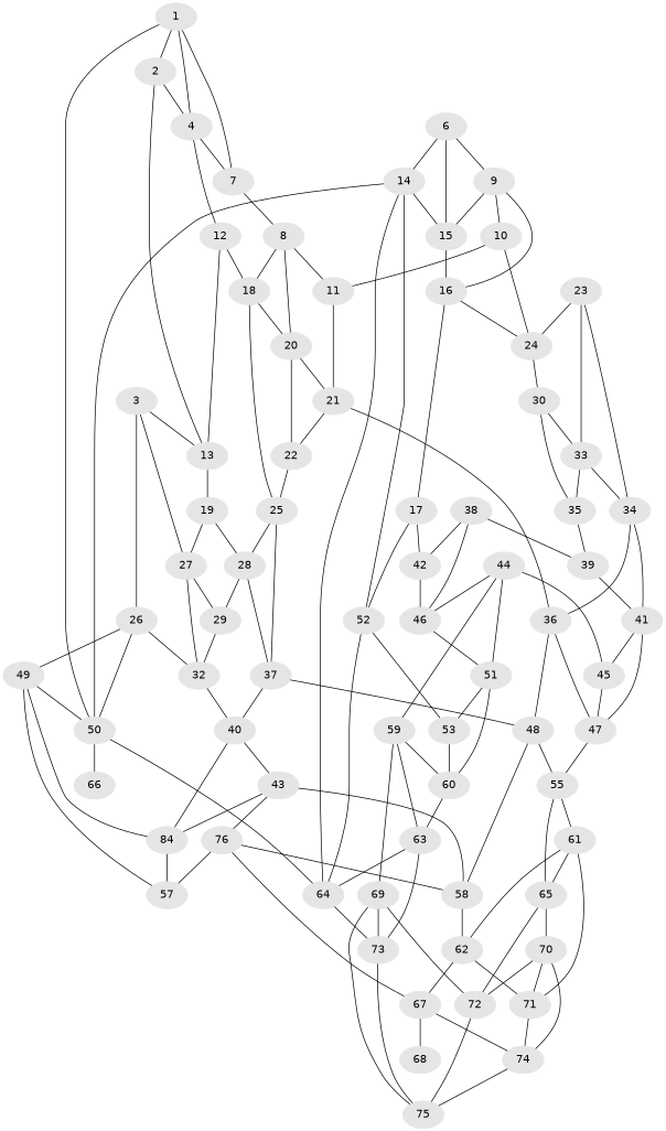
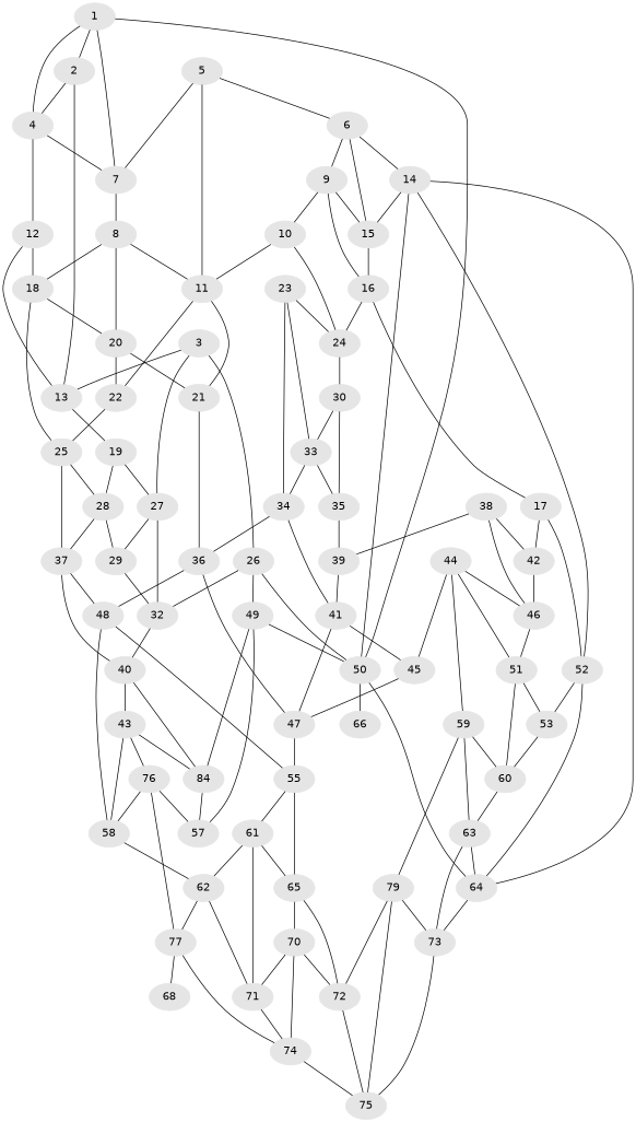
  graph {
    fontname="DejaVu Sans"
    node [color=gray90 fontname="DejaVu Sans" style=filled]
    edge [fontname="DejaVu Sans" weight=1.0]
    1
    2
    4
    7
    50
    13
    12
    8
    64
    66
    19
    3
    26
    27
    32
    49
    29
    18
+   5
    6
    11
    9
    14
    15
    21
    10
    16
    52
    20
    25
    22
    24
    17
    30
    36
    28
    53
    73
    42
    46
    37
    47
    48
    23
    33
    34
    35
    41
    40
    n50 [label=84]
    57
    39
    38
    43
    45
    55
    58
    51
    n59 [label=76]
-   67
+   67 [label=77]
    62
    44
    59
    60
    63
-   69
+   69 [label=79]
    61
    65
    71
    70
    72
    68
    74
    75
    1 -- 2
    1 -- 4
    1 -- 7
    1 -- 50
    2 -- 4 [weight=2.0]
    2 -- 13
    4 -- 7
    4 -- 12
    7 -- 8
    50 -- 64
    50 -- 66
    13 -- 19
    12 -- 13
    12 -- 18
    8 -- 18
    8 -- 11
    8 -- 20
    64 -- 73
    19 -- 27
    19 -- 28
    3 -- 13
    3 -- 26
    3 -- 27
    26 -- 50
    26 -- 32
    26 -- 49
    27 -- 32
    27 -- 29
    32 -- 40
    49 -- 50
    49 -- n50
    49 -- 57
    29 -- 32
    18 -- 20
    18 -- 25
+   5 -- 7
+   5 -- 6
+   5 -- 11
    6 -- 9
    6 -- 14
    6 -- 15
    11 -- 21
    9 -- 15
    9 -- 10
    9 -- 16
    14 -- 50
    14 -- 64
    14 -- 15
    14 -- 52
    15 -- 16 [weight=3.0]
-   21 -- 22
+   11 -- 22
    21 -- 36
    10 -- 11
    10 -- 24
    16 -- 24
    16 -- 17
    52 -- 64
    52 -- 53
    20 -- 21
    20 -- 22
    25 -- 28
    25 -- 37
    22 -- 25
    24 -- 30
    17 -- 52
    17 -- 42
    30 -- 33
    30 -- 35
    36 -- 47
    36 -- 48
    28 -- 29
    28 -- 37
    53 -- 60
    73 -- 75
    42 -- 46
    46 -- 51
    37 -- 48
    37 -- 40
    47 -- 55
    48 -- 55
    48 -- 58
    23 -- 24
    23 -- 33
    23 -- 34
    33 -- 34
    33 -- 35
    34 -- 36
    34 -- 41
    35 -- 39
    41 -- 47
    41 -- 45
    40 -- n50
    40 -- 43
    n50 -- 57
    39 -- 41
    38 -- 42
    38 -- 46
    38 -- 39
    43 -- n50
    43 -- 58
    43 -- n59
    45 -- 47
    55 -- 61
    55 -- 65
    58 -- 62
    51 -- 53
    51 -- 60
    n59 -- 57
    n59 -- 58
    n59 -- 67
    67 -- 68
    67 -- 74
    62 -- 67
    62 -- 71
    44 -- 46
    44 -- 45
    44 -- 51
    44 -- 59
    59 -- 60
    59 -- 63
    59 -- 69
    60 -- 63
    63 -- 64
    63 -- 73
    69 -- 73
    69 -- 72
    69 -- 75
    61 -- 62
    61 -- 65
    61 -- 71
    65 -- 70
    65 -- 72
    71 -- 74
    70 -- 71
    70 -- 72
    70 -- 74
    72 -- 75
    74 -- 75
  }
